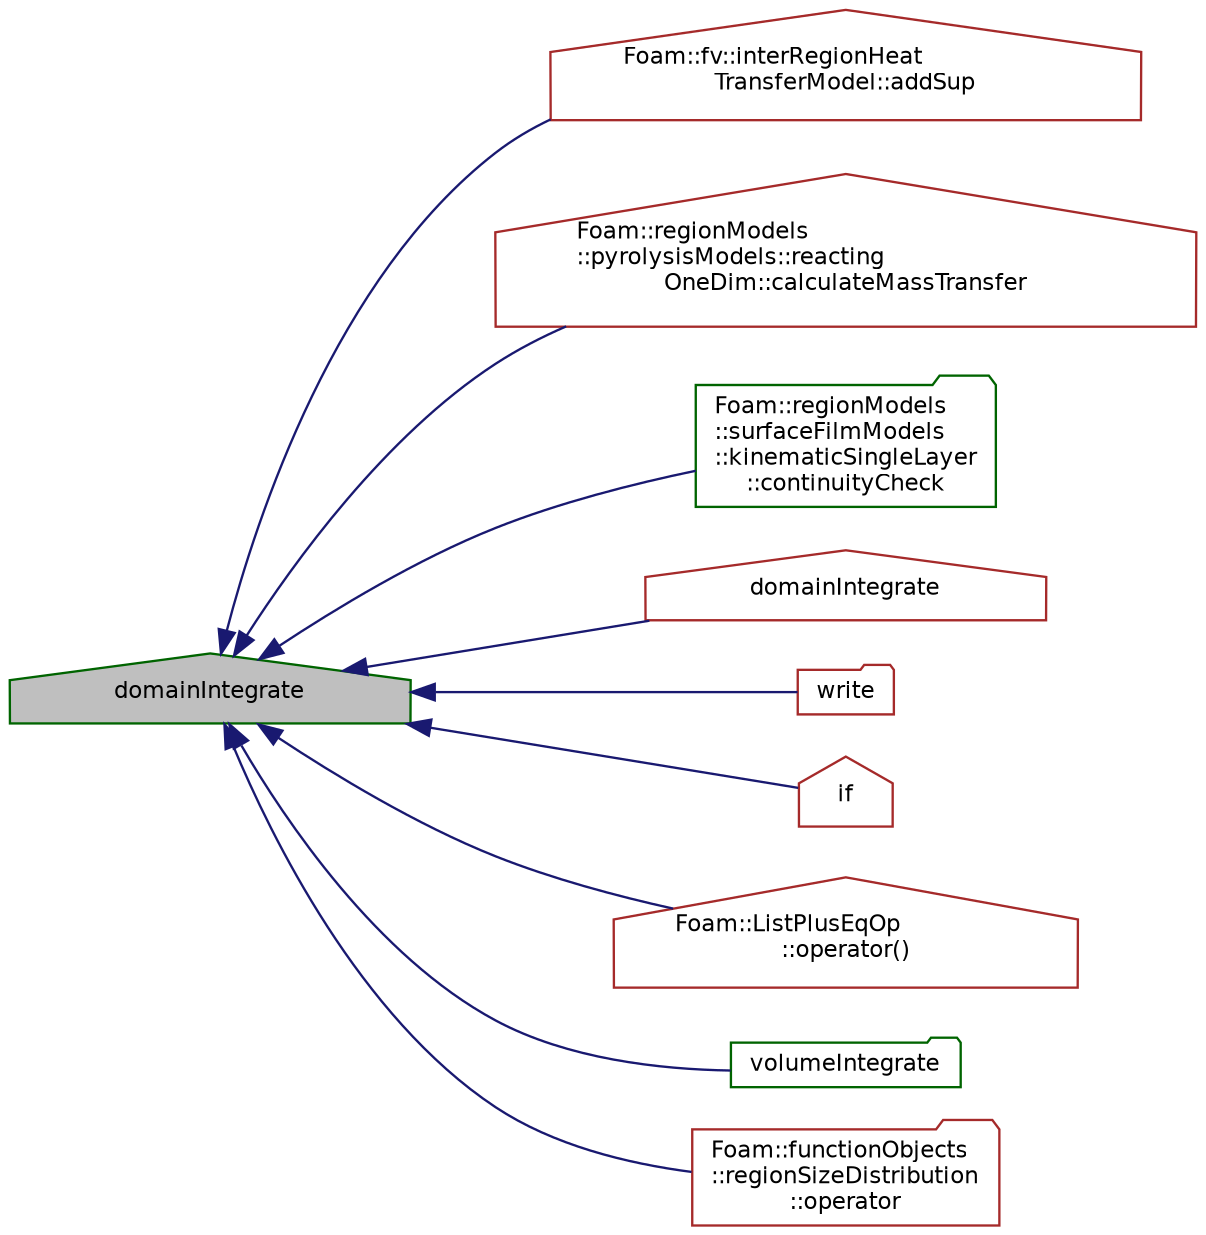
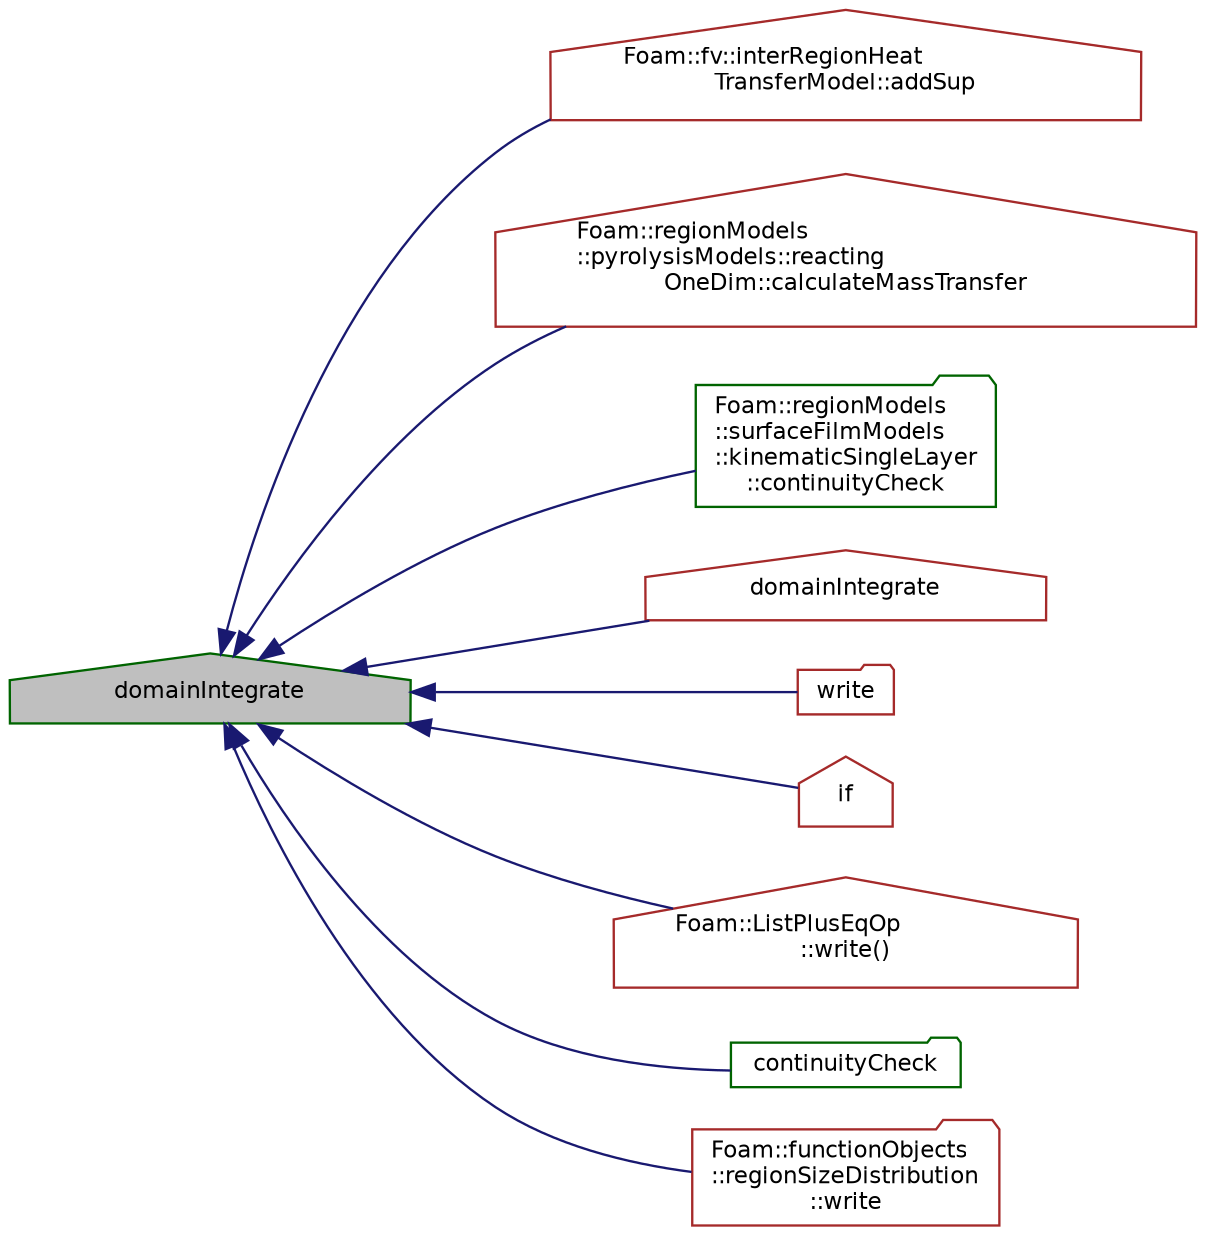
  digraph {
    rankdir=LR
    node [color=brown fontname=Helvetica fontsize=10 shape=house]
    edge [color=midnightblue dir=back fontname=Helvetica fontsize=10 labelfontname=Helvetica labelfontsize=10 style=solid]
    n1 [color=darkgreen fillcolor=grey75 fontcolor=black height=0.2 label=domainIntegrate style=filled width=0.4]
    n2 [height=0.2 label="Foam::fv::interRegionHeat\lTransferModel::addSup" width=0.4]
    n3 [height=0.2 label="Foam::regionModels\l::pyrolysisModels::reacting\lOneDim::calculateMassTransfer" width=0.4]
    n4 [color=darkgreen height=0.2 label="Foam::regionModels\l::surfaceFilmModels\l::kinematicSingleLayer\l::continuityCheck" shape=folder width=0.4]
    n5 [height=0.2 label=domainIntegrate width=0.4]
    n6 [height=0.2 label=write shape=folder width=0.4]
    n7 [height=0.2 label=if width=0.4]
-   n8 [height=0.2 label="Foam::ListPlusEqOp\l::operator()" width=0.4]
-   n9 [color=darkgreen height=0.2 label=volumeIntegrate shape=folder width=0.4]
-   n10 [height=0.2 label="Foam::functionObjects\l::regionSizeDistribution\l::operator" shape=folder width=0.4]
+   n8 [height=0.2 label="Foam::ListPlusEqOp\l::write()" width=0.4]
+   n9 [color=darkgreen height=0.2 label=continuityCheck shape=folder width=0.4]
+   n10 [height=0.2 label="Foam::functionObjects\l::regionSizeDistribution\l::write" shape=folder width=0.4]
    n1 -> n2
    n1 -> n3
    n1 -> n4
    n1 -> n5
    n1 -> n6
    n1 -> n7
    n1 -> n8
    n1 -> n9
    n1 -> n10
  }
